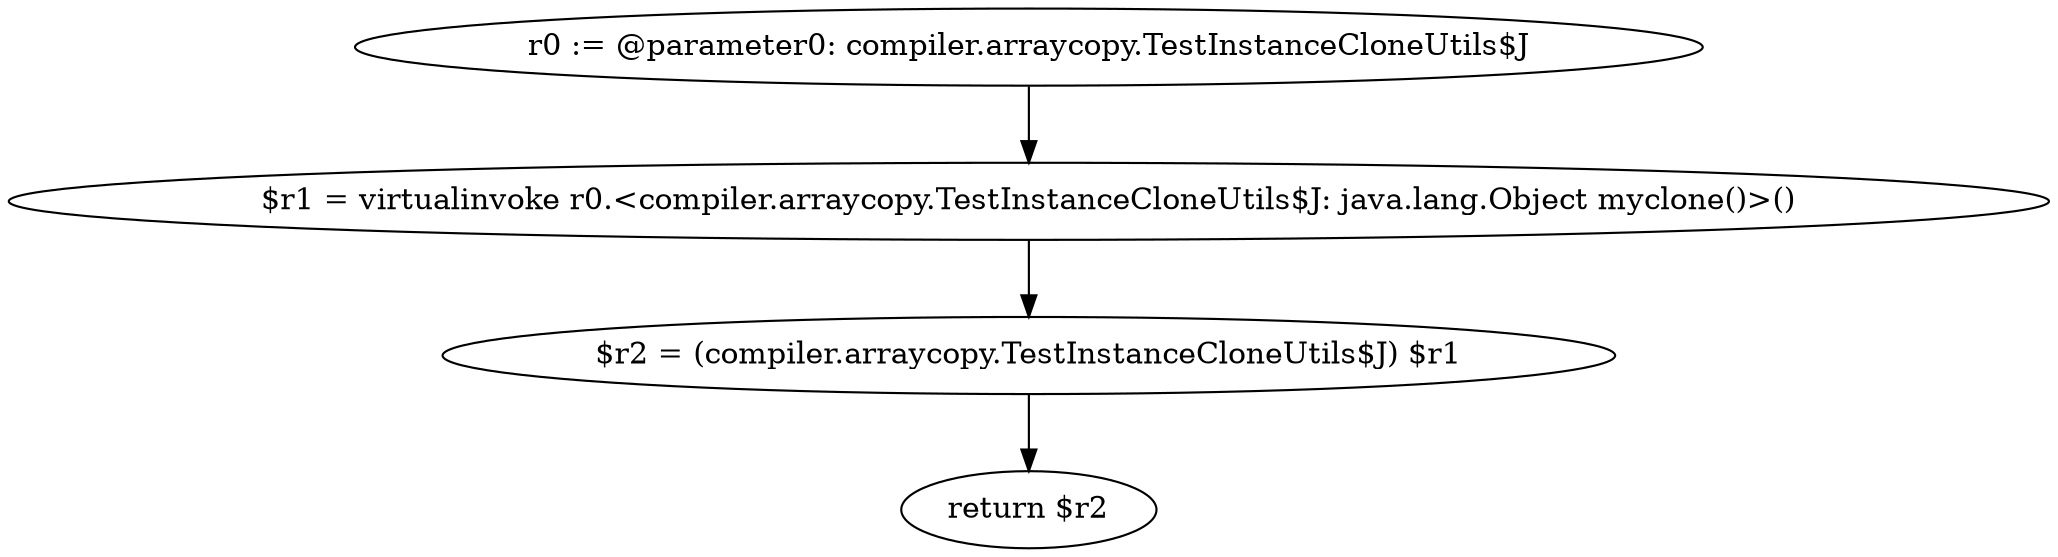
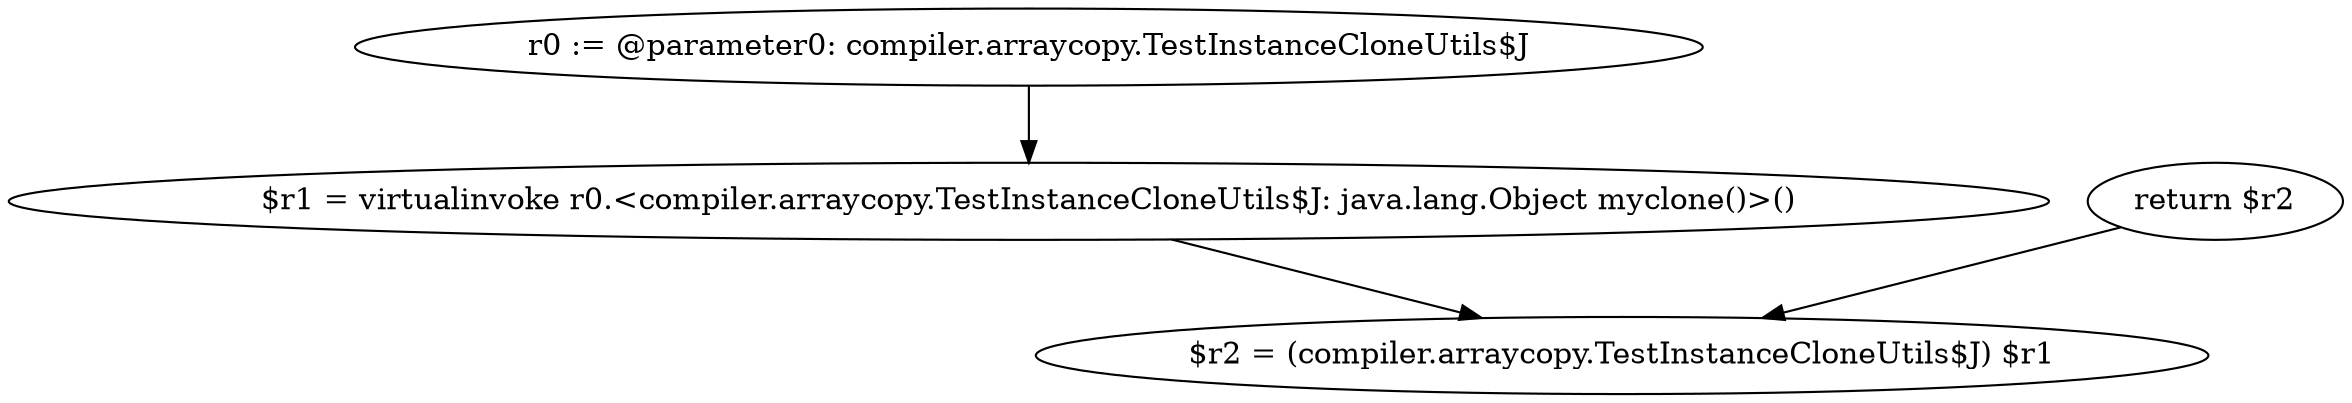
  digraph {
    "r0 := @parameter0: compiler.arraycopy.TestInstanceCloneUtils$J"
    "$r1 = virtualinvoke r0.<compiler.arraycopy.TestInstanceCloneUtils$J: java.lang.Object myclone()>()"
    "$r2 = (compiler.arraycopy.TestInstanceCloneUtils$J) $r1"
    "return $r2"
    "r0 := @parameter0: compiler.arraycopy.TestInstanceCloneUtils$J" -> "$r1 = virtualinvoke r0.<compiler.arraycopy.TestInstanceCloneUtils$J: java.lang.Object myclone()>()"
    "$r1 = virtualinvoke r0.<compiler.arraycopy.TestInstanceCloneUtils$J: java.lang.Object myclone()>()" -> "$r2 = (compiler.arraycopy.TestInstanceCloneUtils$J) $r1"
-   "$r2 = (compiler.arraycopy.TestInstanceCloneUtils$J) $r1" -> "return $r2"
+   "return $r2" -> "$r2 = (compiler.arraycopy.TestInstanceCloneUtils$J) $r1"
  }
